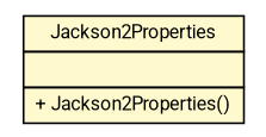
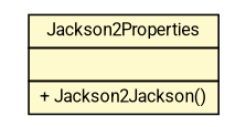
  digraph {
    nodesep=0.25
    ranksep=0.5
    fontname=Roboto
-   n1 [fontcolor=black fontname=Roboto fontsize=10.0 label=<<table title="top.infra.jackson2.Jackson2Properties" border="0" cellborder="1" cellspacing="0" cellpadding="2" port="p" bgcolor="lemonChiffon" href="./Jackson2Properties.html"> 		<tr><td><table border="0" cellspacing="0" cellpadding="1"> <tr><td align="center" balign="center"> Jackson2Properties </td></tr> 		</table></td></tr> 		<tr><td><table border="0" cellspacing="0" cellpadding="1"> <tr><td align="left" balign="left">  </td></tr> 		</table></td></tr> 		<tr><td><table border="0" cellspacing="0" cellpadding="1"> <tr><td align="left" balign="left"> + Jackson2Properties() </td></tr> 		</table></td></tr> 		</table>> shape=plaintext]
+   n1 [fontcolor=black fontname=Roboto fontsize=10.0 label=<<table title="top.infra.jackson2.Jackson2Properties" border="0" cellborder="1" cellspacing="0" cellpadding="2" port="p" bgcolor="lemonChiffon" href="./Jackson2Properties.html"> 		<tr><td><table border="0" cellspacing="0" cellpadding="1"> <tr><td align="center" balign="center"> Jackson2Properties </td></tr> 		</table></td></tr> 		<tr><td><table border="0" cellspacing="0" cellpadding="1"> <tr><td align="left" balign="left">  </td></tr> 		</table></td></tr> 		<tr><td><table border="0" cellspacing="0" cellpadding="1"> <tr><td align="left" balign="left"> + Jackson2Jackson() </td></tr> 		</table></td></tr> 		</table>> shape=plaintext]
  }
